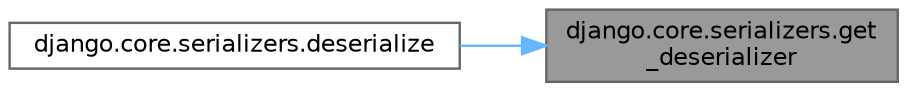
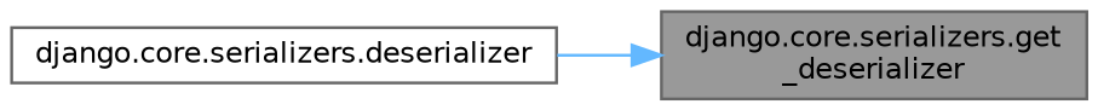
  digraph {
    rankdir=RL
    node [fontname=Helvetica fontsize=10 shape=box style=filled]
    n1 [color=gray40 fillcolor=grey60 fontcolor=black height=0.2 label="django.core.serializers.get\l_deserializer" width=0.4]
-   n2 [color=grey40 fillcolor=white height=0.2 label="django.core.serializers.deserialize" width=0.4]
+   n2 [color=grey40 fillcolor=white height=0.2 label="django.core.serializers.deserializer" width=0.4]
    n1 -> n2 [color=steelblue1 dir=back fontname=Helvetica fontsize=10 labelfontname=Helvetica labelfontsize=10 style=solid]
  }
